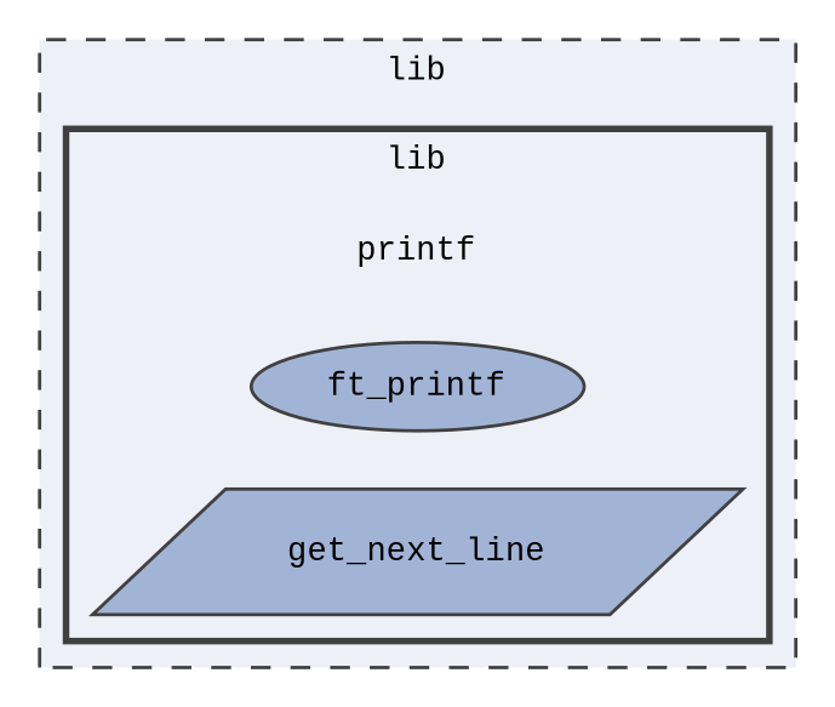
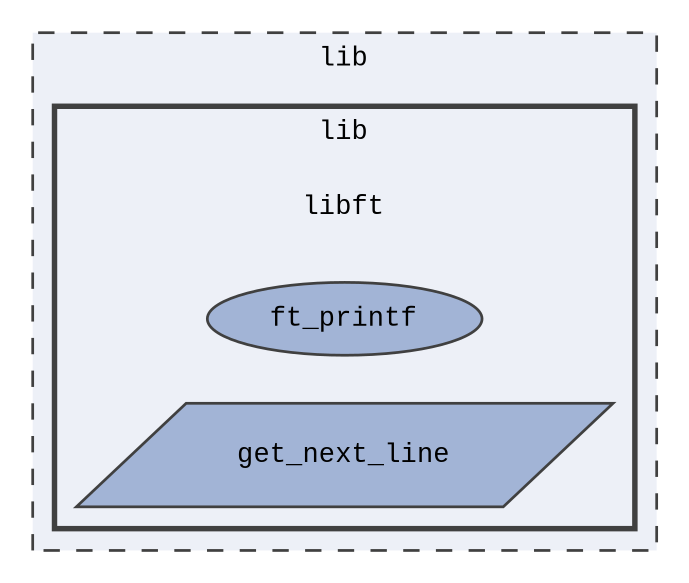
  digraph {
    compound=true
    rankdir=LR
    fontname="Liberation Mono"
    node [fontname="Liberation Mono" fontsize=10 color=grey25 fillcolor="#a2b4d6" style=filled]
-   n1 [height=0.2 label=printf shape=plaintext width=0.4 color="" fillcolor="" style=""]
+   n1 [height=0.2 label=libft shape=plaintext width=0.4 color="" fillcolor="" style=""]
    n2 [height=0.2 label=ft_printf shape=ellipse width=0.4]
    n3 [height=0.2 label=get_next_line shape=parallelogram width=0.4]
    subgraph cluster_1 {
      bgcolor="#edf0f7"
      fontsize=10
      label=lib
      pencolor=grey25
      style="filled,dashed"
      subgraph cluster_2 {
        bgcolor="#edf0f7"
        fontsize=10
        pencolor=grey25
        style="filled,bold"
        n1
        n2
        n3
      }
    }
  }
